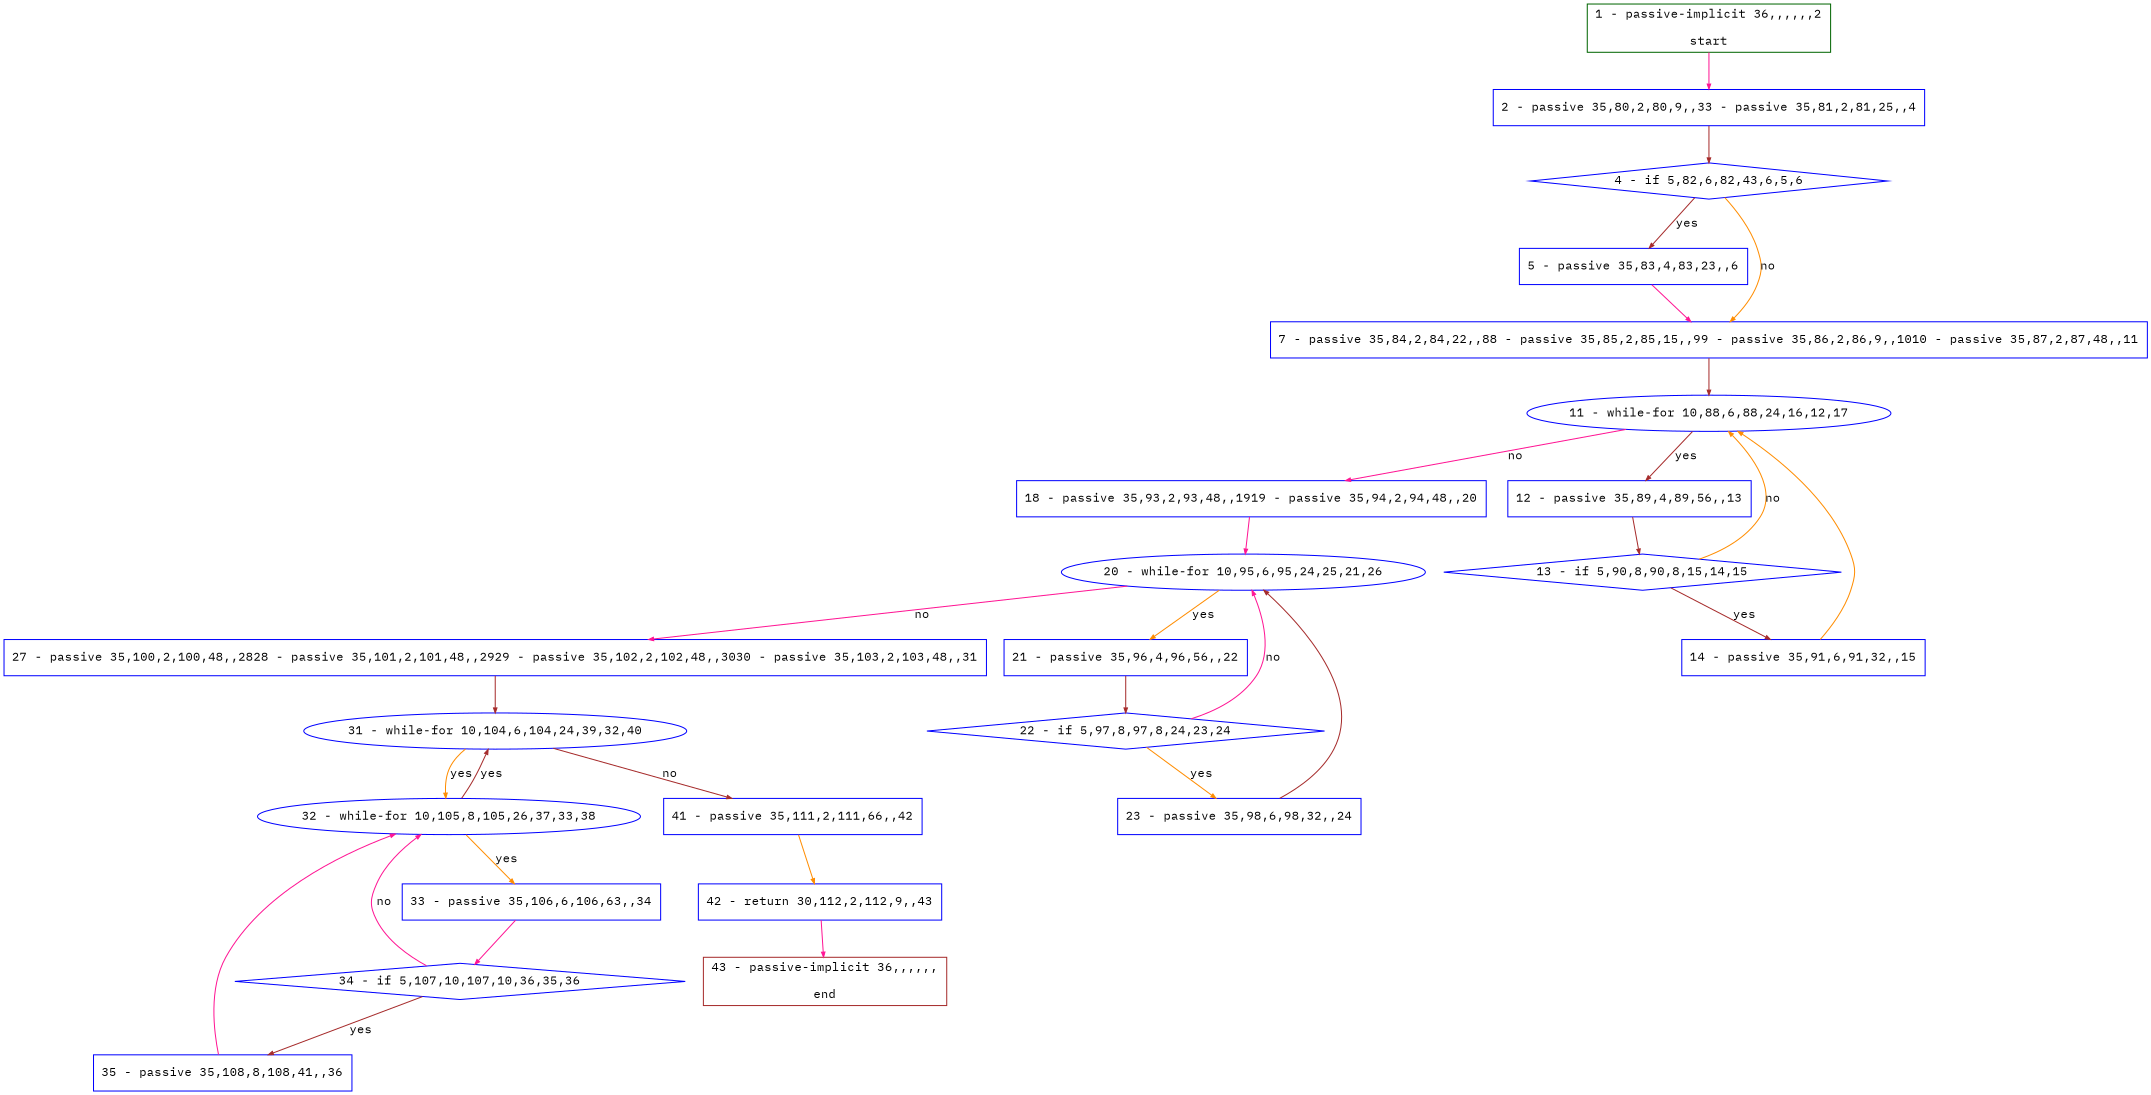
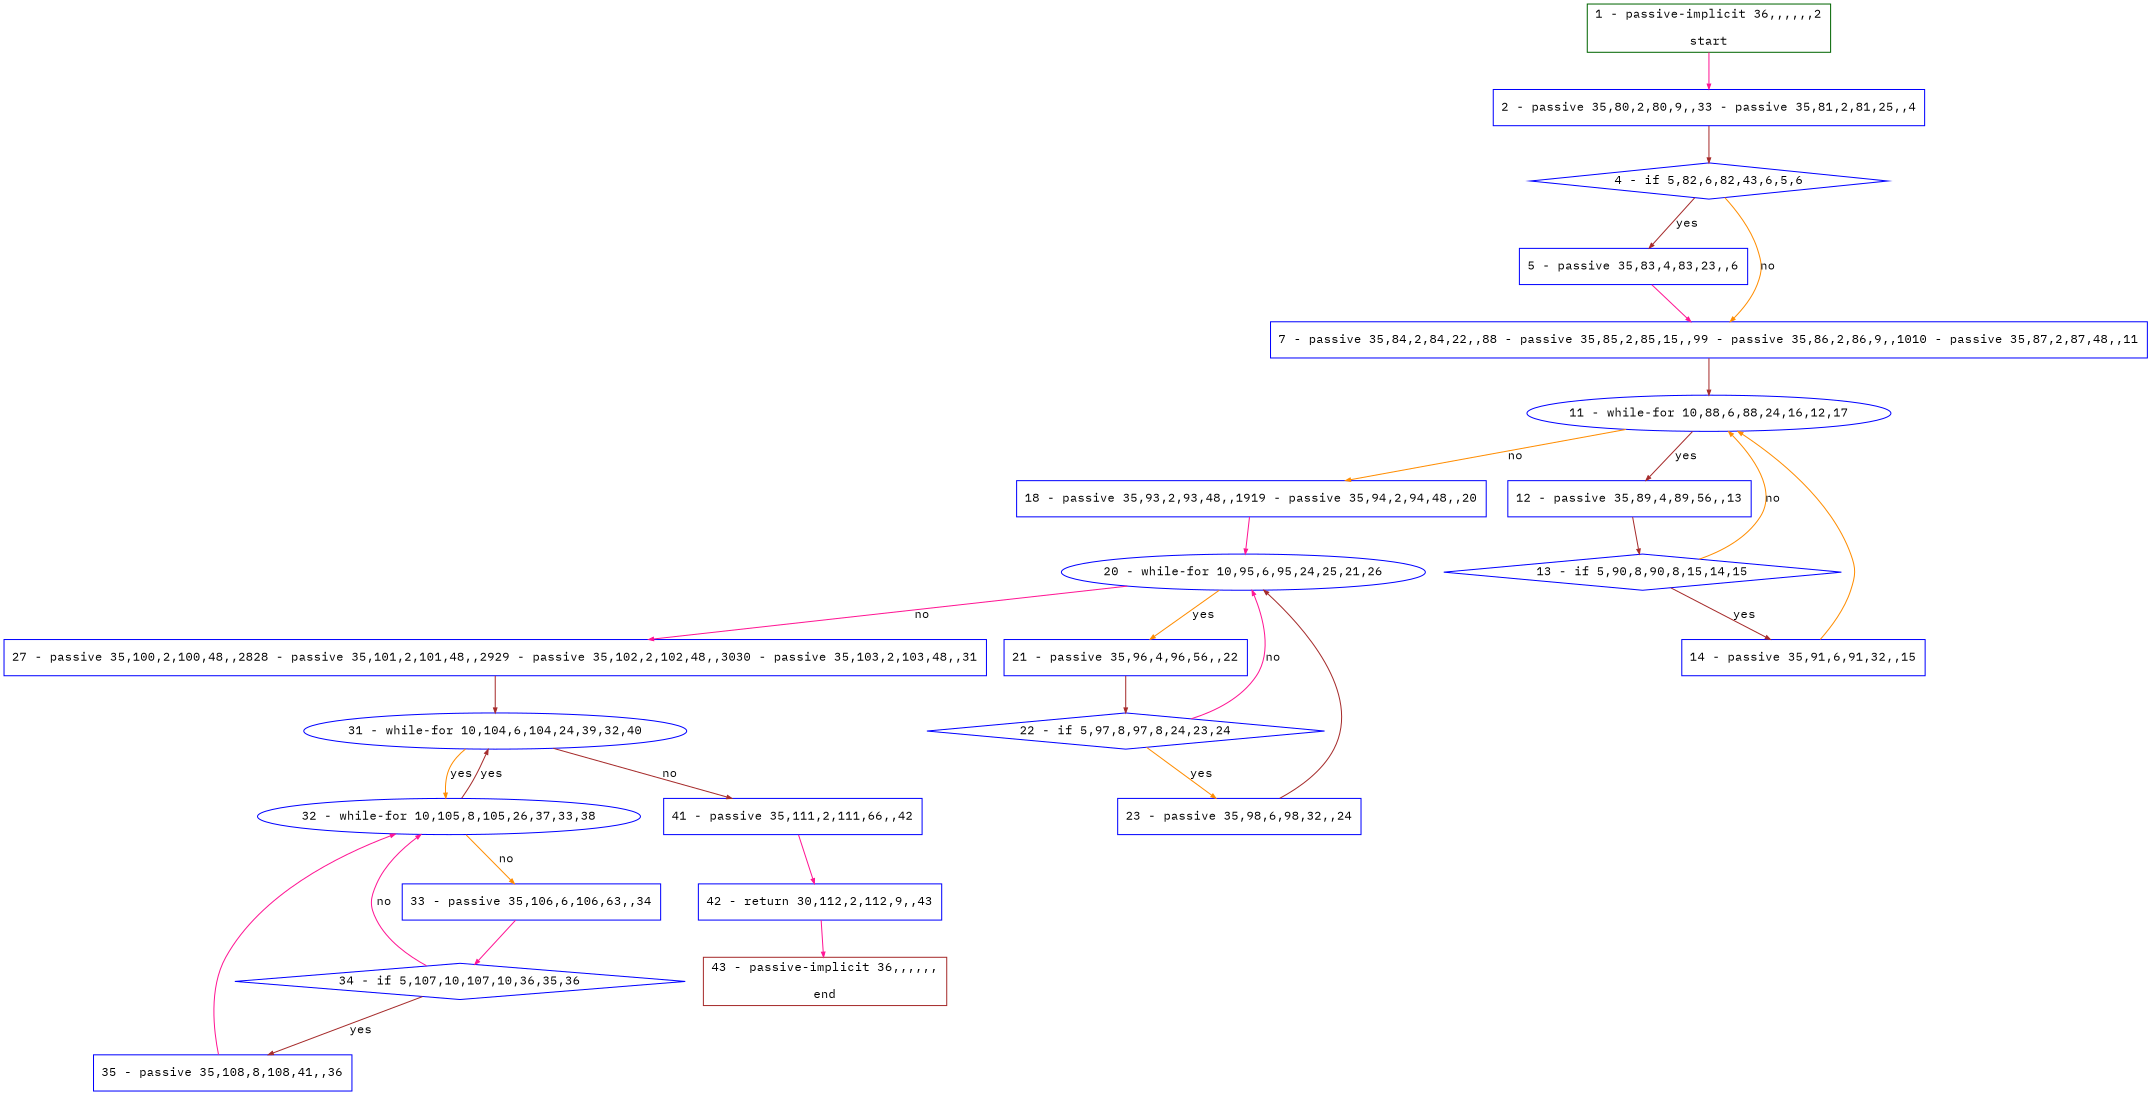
  digraph {
    bgcolor=white
    compound=true
    fillcolor="#FFFFCC"
    fontname="IBM Plex Mono"
    fontsize=12
    pack=true
    packmode=clust
    style="rounded,filled"
    node [color="#0000ff" compound=true fillcolor="#ffffff" fixedsize=false fontname="IBM Plex Mono" fontsize=12 node_initialized=no shape=box style=filled]
    edge [arrowhead=normal arrowsize=0.5 arrowtail=none color=brown compound=true dir=forward fontcolor=black fontname="IBM Plex Mono" fontsize=12]
    n1 [label="2 - passive 35,80,2,80,9,,33 - passive 35,81,2,81,25,,4"]
    n2 [label="4 - if 5,82,6,82,43,6,5,6" shape=diamond]
    n3 [label="5 - passive 35,83,4,83,23,,6"]
    n4 [label="7 - passive 35,84,2,84,22,,88 - passive 35,85,2,85,15,,99 - passive 35,86,2,86,9,,1010 - passive 35,87,2,87,48,,11"]
    n5 [color="#006400" label="1 - passive-implicit 36,,,,,,2\n\nstart"]
    n6 [label="11 - while-for 10,88,6,88,24,16,12,17" shape=oval]
    n7 [label="12 - passive 35,89,4,89,56,,13"]
    n8 [label="18 - passive 35,93,2,93,48,,1919 - passive 35,94,2,94,48,,20"]
    n9 [label="13 - if 5,90,8,90,8,15,14,15" shape=diamond]
    n10 [label="20 - while-for 10,95,6,95,24,25,21,26" shape=oval]
    n11 [label="14 - passive 35,91,6,91,32,,15"]
    n12 [label="21 - passive 35,96,4,96,56,,22"]
    n13 [label="27 - passive 35,100,2,100,48,,2828 - passive 35,101,2,101,48,,2929 - passive 35,102,2,102,48,,3030 - passive 35,103,2,103,48,,31"]
    n14 [label="22 - if 5,97,8,97,8,24,23,24" shape=diamond]
    n15 [label="31 - while-for 10,104,6,104,24,39,32,40" shape=oval]
    n16 [label="23 - passive 35,98,6,98,32,,24"]
    n17 [label="32 - while-for 10,105,8,105,26,37,33,38" shape=oval]
    n18 [label="41 - passive 35,111,2,111,66,,42"]
    n19 [label="33 - passive 35,106,6,106,63,,34"]
    n20 [label="42 - return 30,112,2,112,9,,43"]
    n21 [label="34 - if 5,107,10,107,10,36,35,36" shape=diamond]
    n22 [color="#a52a2a" label="43 - passive-implicit 36,,,,,,\n\nend"]
    n23 [label="35 - passive 35,108,8,108,41,,36"]
    n1 -> n2
    n2 -> n3 [label=yes]
    n2 -> n4 [color=darkorange label=no]
    n3 -> n4 [color=deeppink]
    n4 -> n6
    n5 -> n1 [color=deeppink]
    n6 -> n7 [label=yes]
-   n6 -> n8 [color=deeppink label=no]
+   n6 -> n8 [color=darkorange label=no]
    n7 -> n9
    n8 -> n10 [color=deeppink]
    n9 -> n6 [color=darkorange label=no]
    n9 -> n11 [label=yes]
    n10 -> n12 [color=darkorange label=yes]
    n10 -> n13 [color=deeppink label=no]
    n11 -> n6 [color=darkorange]
    n12 -> n14
    n13 -> n15
    n14 -> n10 [color=deeppink label=no]
    n14 -> n16 [color=darkorange label=yes]
    n15 -> n17 [color=darkorange label=yes]
    n15 -> n18 [label=no]
    n16 -> n10
    n17 -> n15 [label=yes]
-   n17 -> n19 [color=darkorange label=yes]
-   n18 -> n20 [color=darkorange]
+   n17 -> n19 [color=darkorange label=no]
+   n18 -> n20 [color=deeppink]
    n19 -> n21 [color=deeppink]
    n20 -> n22 [color=deeppink]
    n21 -> n17 [color=deeppink label=no]
    n21 -> n23 [label=yes]
    n23 -> n17 [color=deeppink]
  }
